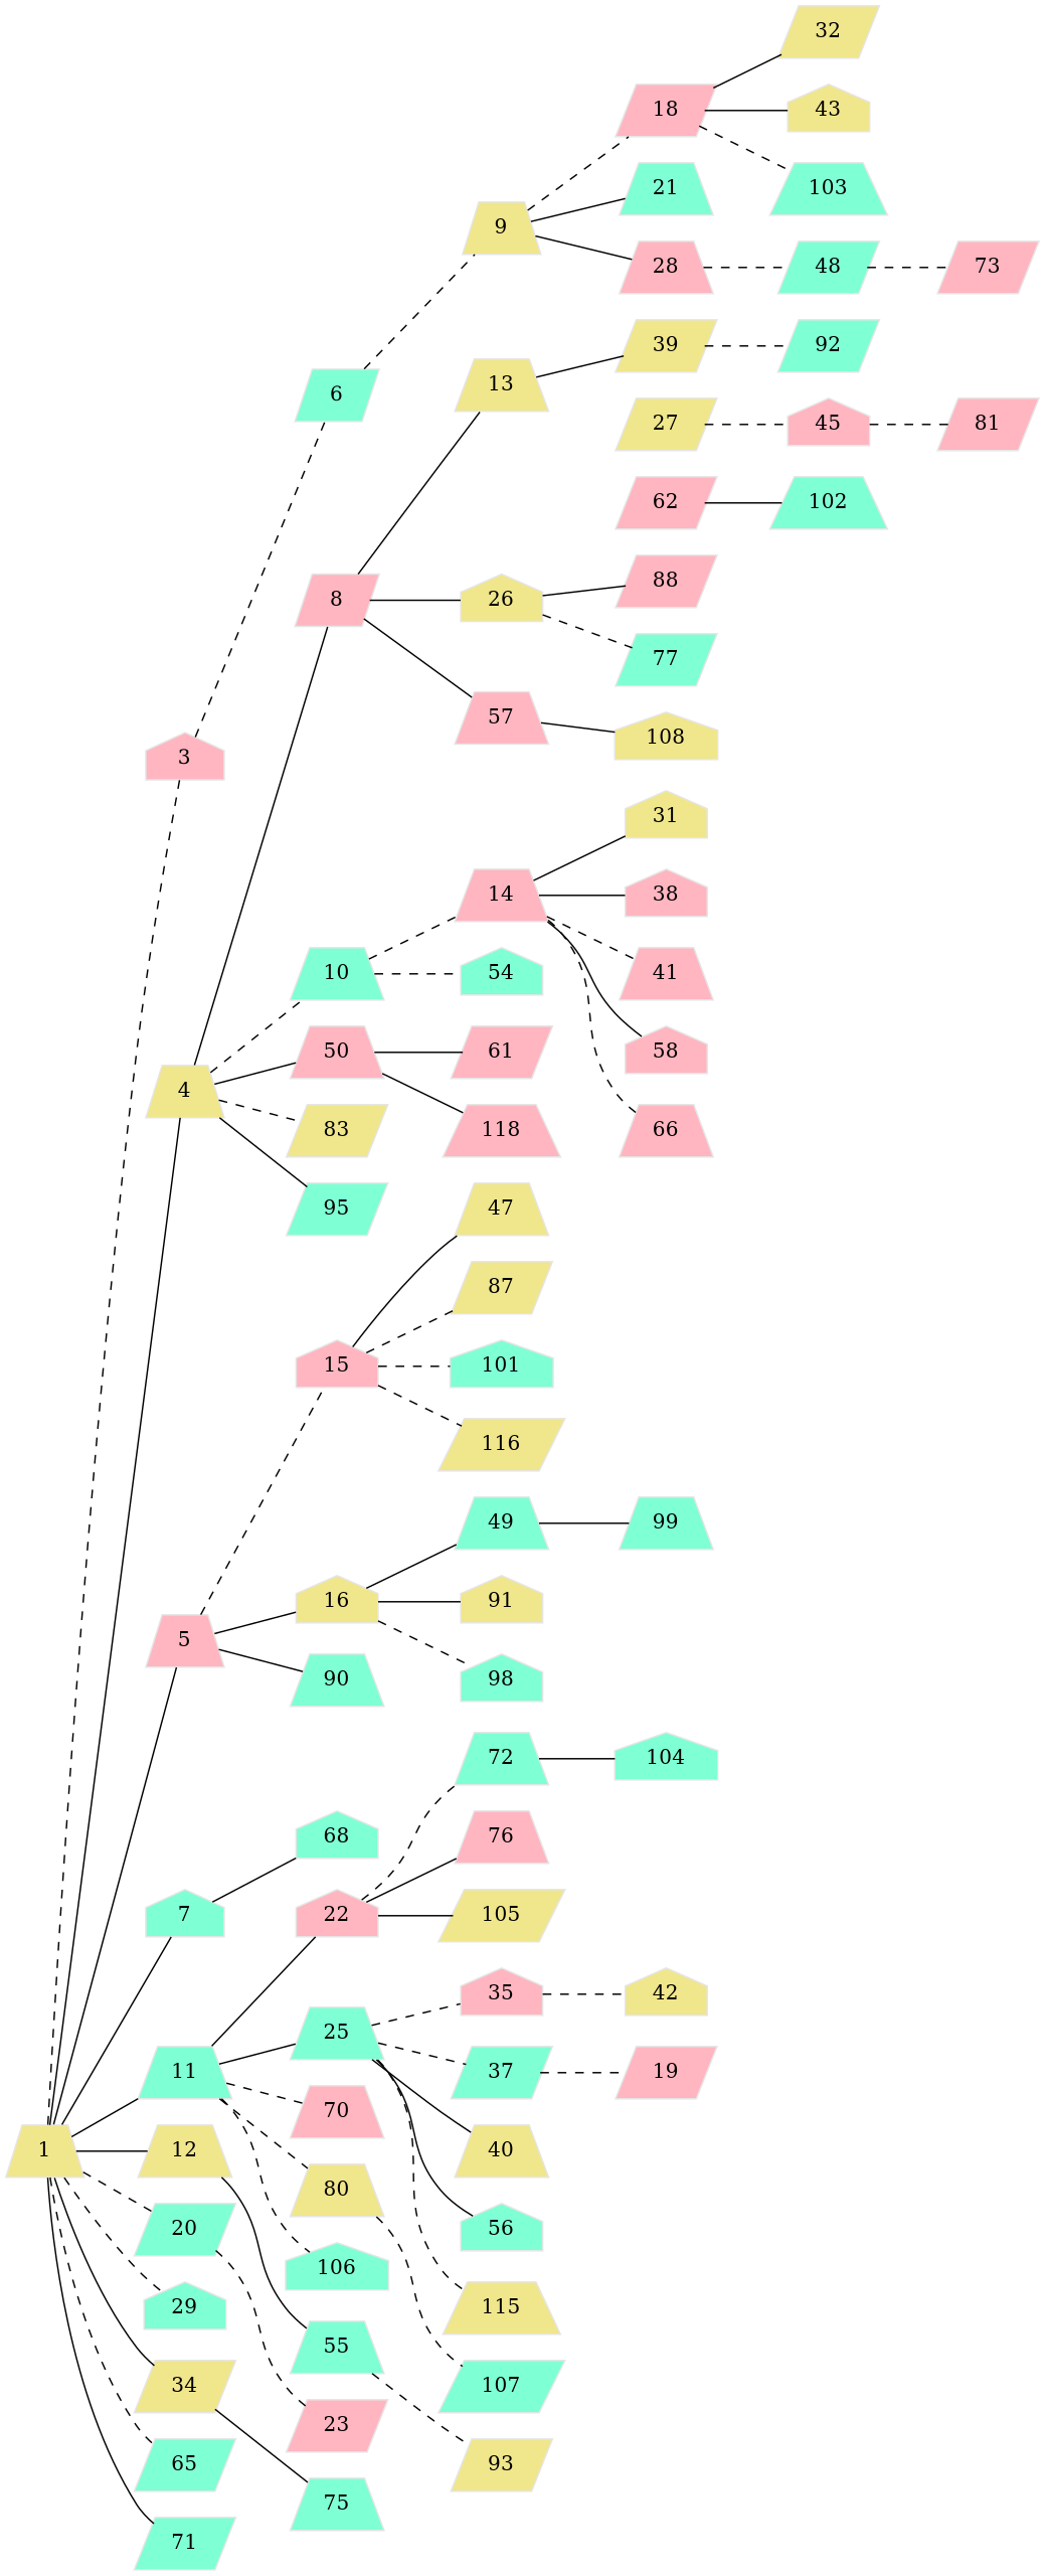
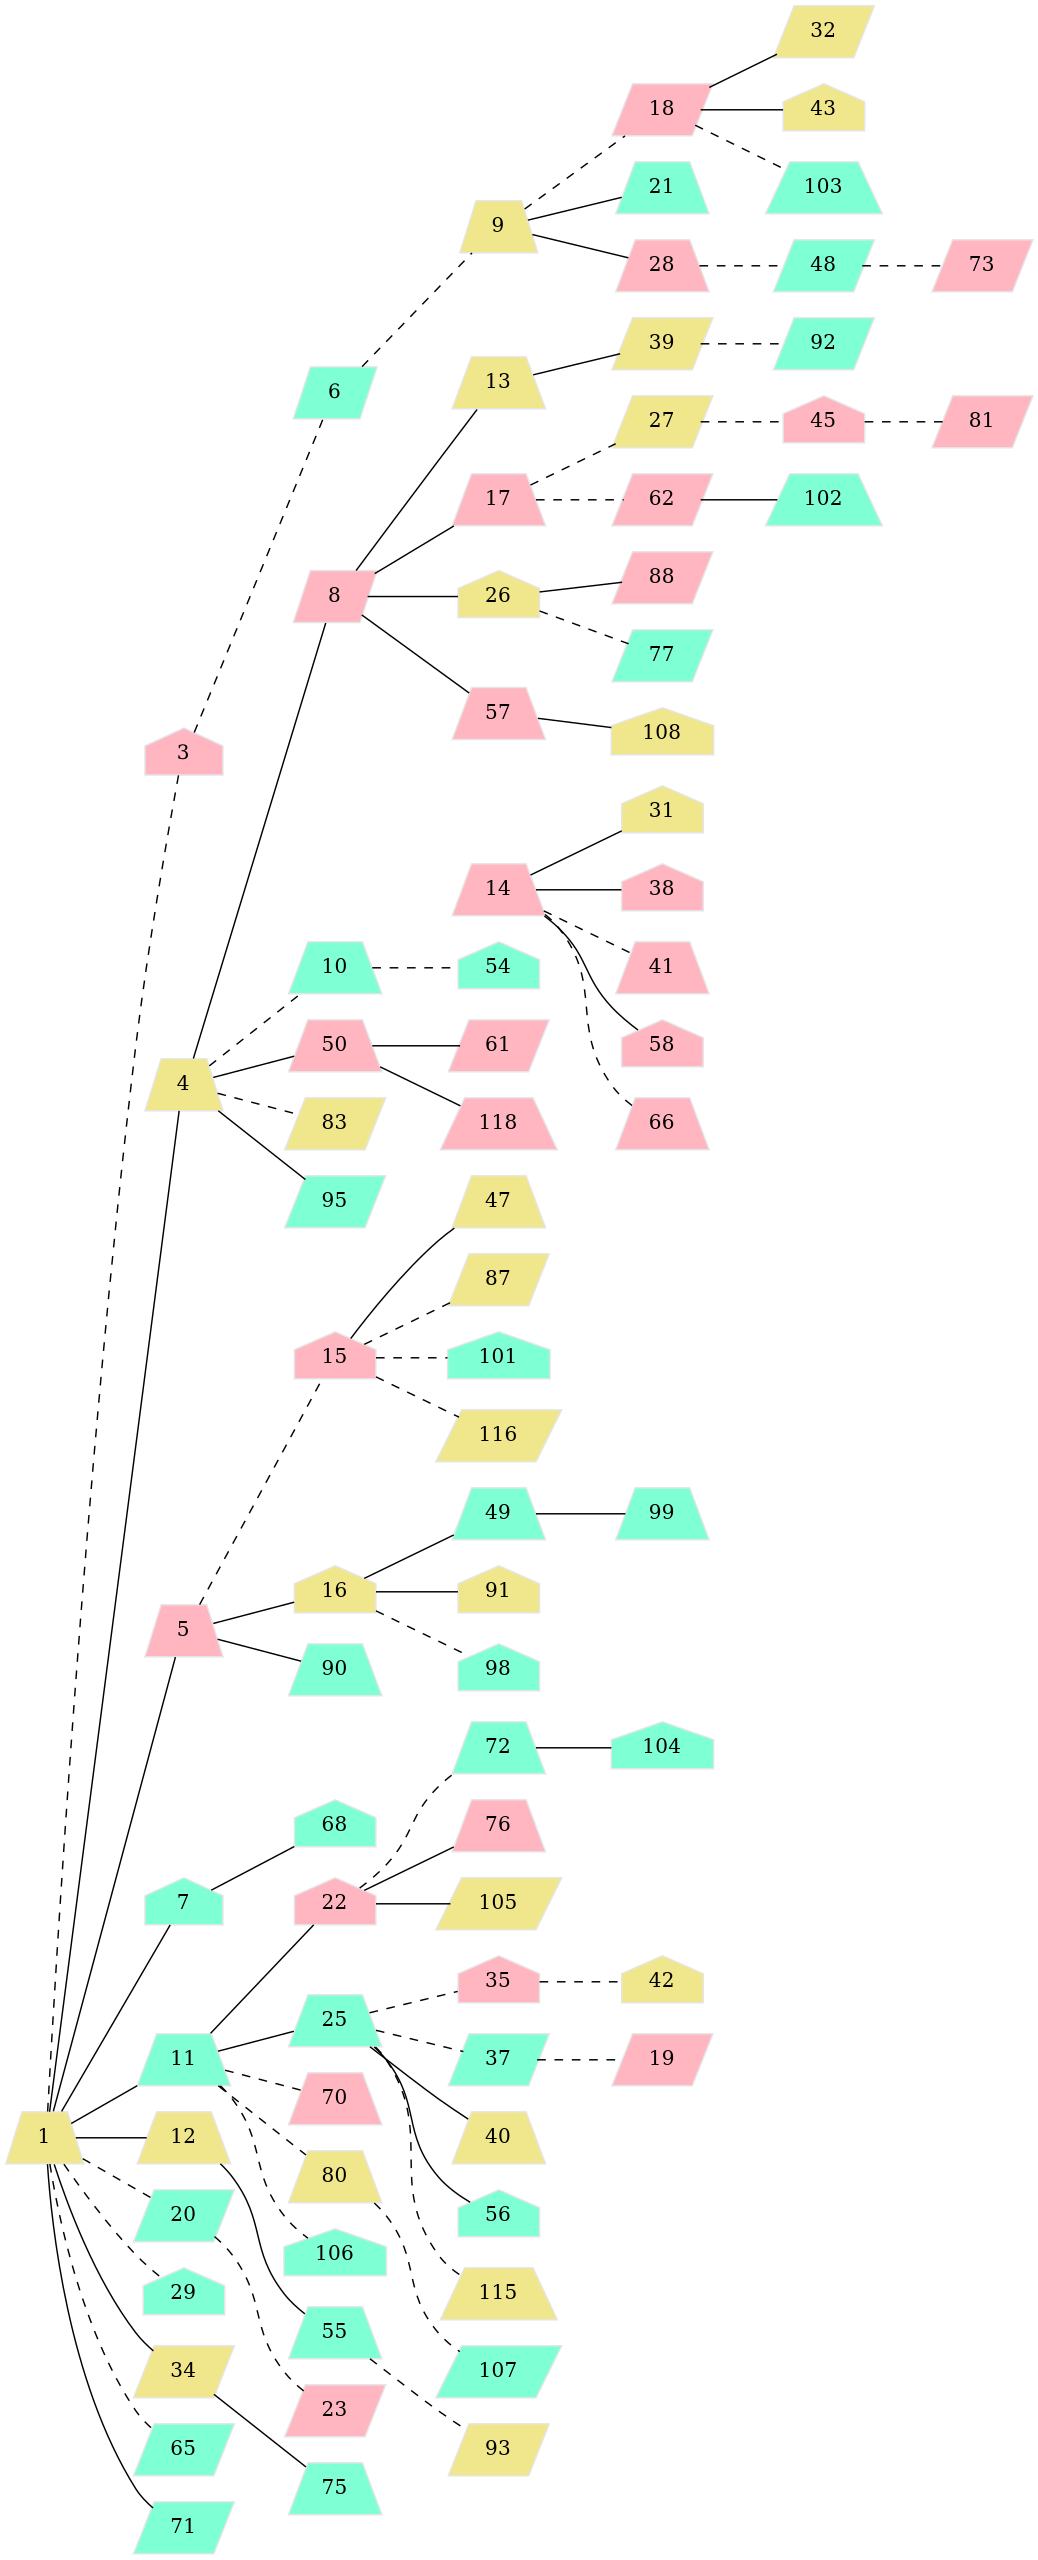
  graph {
    rankdir=LR
    node [color=gray90 fillcolor=aquamarine shape=trapezium style=filled]
    edge [style=solid]
    1 [fillcolor=khaki super="+2"]
    3 [fillcolor=lightpink shape=house]
    4 [fillcolor=khaki]
    5 [fillcolor=lightpink]
    7 [shape=house super="+36+84+52"]
    11 [super="+19"]
    12 [fillcolor=khaki super="+24"]
    20 [shape=parallelogram super="+67"]
    29 [shape=house]
    34 [fillcolor=khaki shape=parallelogram]
    65 [shape=parallelogram]
    71 [shape=parallelogram]
    6 [shape=parallelogram]
    8 [fillcolor=lightpink shape=parallelogram super="+63"]
    10 [super="+46"]
    50 [fillcolor=lightpink]
    83 [fillcolor=khaki shape=parallelogram]
    95 [shape=parallelogram super="+110"]
    15 [fillcolor=lightpink shape=house super="+30"]
    16 [fillcolor=khaki shape=house]
    90
    68 [shape=house]
    22 [fillcolor=lightpink shape=house]
    25
    70 [fillcolor=lightpink]
    80 [fillcolor=khaki]
    106 [shape=house]
    55
    23 [fillcolor=lightpink shape=parallelogram]
    75
    9 [fillcolor=khaki super="+112"]
    13 [fillcolor=khaki]
+   17 [fillcolor=lightpink]
    26 [fillcolor=khaki shape=house]
    57 [fillcolor=lightpink super="+79"]
    14 [fillcolor=lightpink]
    54 [shape=house]
    61 [fillcolor=lightpink shape=parallelogram]
    118 [fillcolor=lightpink]
    47 [fillcolor=khaki]
    87 [fillcolor=khaki shape=parallelogram]
    101 [shape=house]
    116 [fillcolor=khaki shape=parallelogram]
    49
    91 [fillcolor=khaki shape=house]
    98 [shape=house]
    18 [fillcolor=lightpink shape=parallelogram]
    21
    28 [fillcolor=lightpink super="+33"]
    39 [fillcolor=khaki shape=parallelogram]
    27 [fillcolor=khaki shape=parallelogram]
    62 [fillcolor=lightpink shape=parallelogram]
    88 [fillcolor=lightpink shape=parallelogram]
    77 [shape=parallelogram]
    108 [fillcolor=khaki shape=house]
    32 [fillcolor=khaki shape=parallelogram]
    43 [fillcolor=khaki shape=house]
    103
    48 [shape=parallelogram super="+53"]
    31 [fillcolor=khaki shape=house super="+86"]
    38 [fillcolor=lightpink shape=house]
    41 [fillcolor=lightpink super="+44"]
    58 [fillcolor=lightpink shape=house]
    66 [fillcolor=lightpink]
    72
    76 [fillcolor=lightpink]
    105 [fillcolor=khaki shape=parallelogram super="+111"]
    35 [fillcolor=lightpink shape=house]
    37 [shape=parallelogram super="+74+78"]
    40 [fillcolor=khaki]
    56 [shape=house]
    115 [fillcolor=khaki]
    107 [shape=parallelogram]
    93 [fillcolor=khaki shape=parallelogram]
    92 [shape=parallelogram]
    99
    45 [fillcolor=lightpink shape=house super="+51"]
    102
    104 [shape=house]
    42 [fillcolor=khaki shape=house super="+113+82"]
    n81 [fillcolor=lightpink label=19 shape=parallelogram]
    81 [fillcolor=lightpink shape=parallelogram super="+119"]
    73 [fillcolor=lightpink shape=parallelogram]
    1 -- 3 [style=dashed]
    1 -- 4
    1 -- 5
    1 -- 7
    1 -- 11
    1 -- 12
    1 -- 20 [style=dashed]
    1 -- 29 [style=dashed]
    1 -- 34
    1 -- 65 [style=dashed]
    1 -- 71
    3 -- 6 [style=dashed]
    4 -- 8
    4 -- 10 [style=dashed]
    4 -- 50
    4 -- 83 [style=dashed]
    4 -- 95
    5 -- 15 [style=dashed]
    5 -- 16
    5 -- 90
    7 -- 68
    11 -- 22
    11 -- 25
    11 -- 70 [style=dashed]
    11 -- 80 [style=dashed]
    11 -- 106 [style=dashed]
    12 -- 55
    20 -- 23 [style=dashed]
    34 -- 75
    6 -- 9 [style=dashed]
    8 -- 13
+   8 -- 17
    8 -- 26
    8 -- 57
-   10 -- 14 [style=dashed]
    10 -- 54 [style=dashed]
    50 -- 61
    50 -- 118
    15 -- 47
    15 -- 87 [style=dashed]
    15 -- 101 [style=dashed]
    15 -- 116 [style=dashed]
    16 -- 49
    16 -- 91
    16 -- 98 [style=dashed]
    22 -- 72 [style=dashed]
    22 -- 76
    22 -- 105
    25 -- 35 [style=dashed]
    25 -- 37 [style=dashed]
    25 -- 40
    25 -- 56
    25 -- 115 [style=dashed]
    80 -- 107 [style=dashed]
    55 -- 93 [style=dashed]
    9 -- 18 [style=dashed]
    9 -- 21
    9 -- 28
    13 -- 39
+   17 -- 27 [style=dashed]
+   17 -- 62 [style=dashed]
    26 -- 88
    26 -- 77 [style=dashed]
    57 -- 108
    14 -- 31
    14 -- 38
    14 -- 41 [style=dashed]
    14 -- 58
    14 -- 66 [style=dashed]
    49 -- 99
    18 -- 32
    18 -- 43
    18 -- 103 [style=dashed]
    28 -- 48 [style=dashed]
    39 -- 92 [style=dashed]
    27 -- 45 [style=dashed]
    62 -- 102
    48 -- 73 [style=dashed]
    72 -- 104
    35 -- 42 [style=dashed]
    37 -- n81 [style=dashed]
    45 -- 81 [style=dashed]
  }
